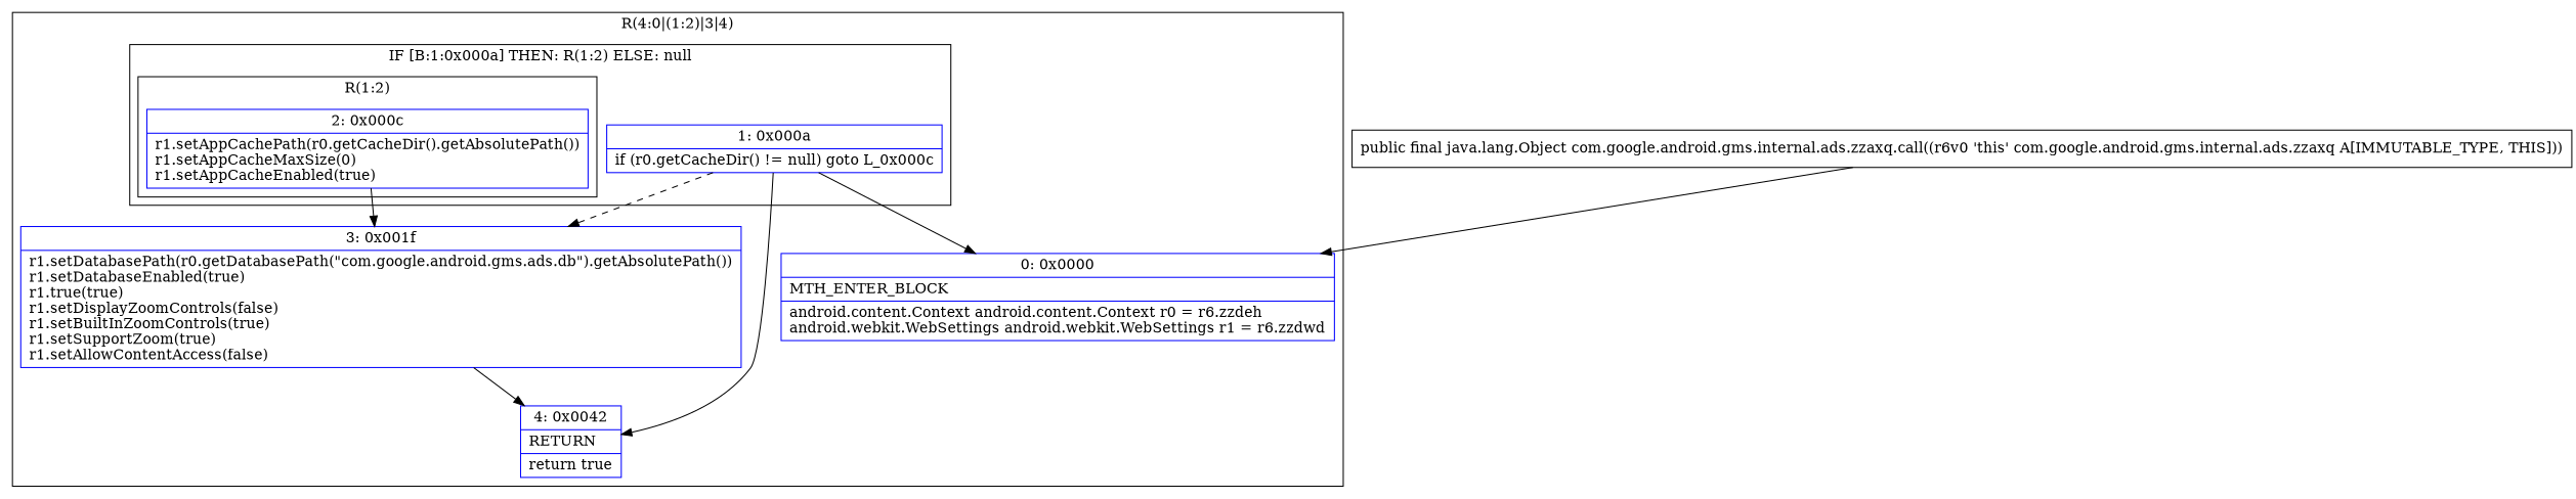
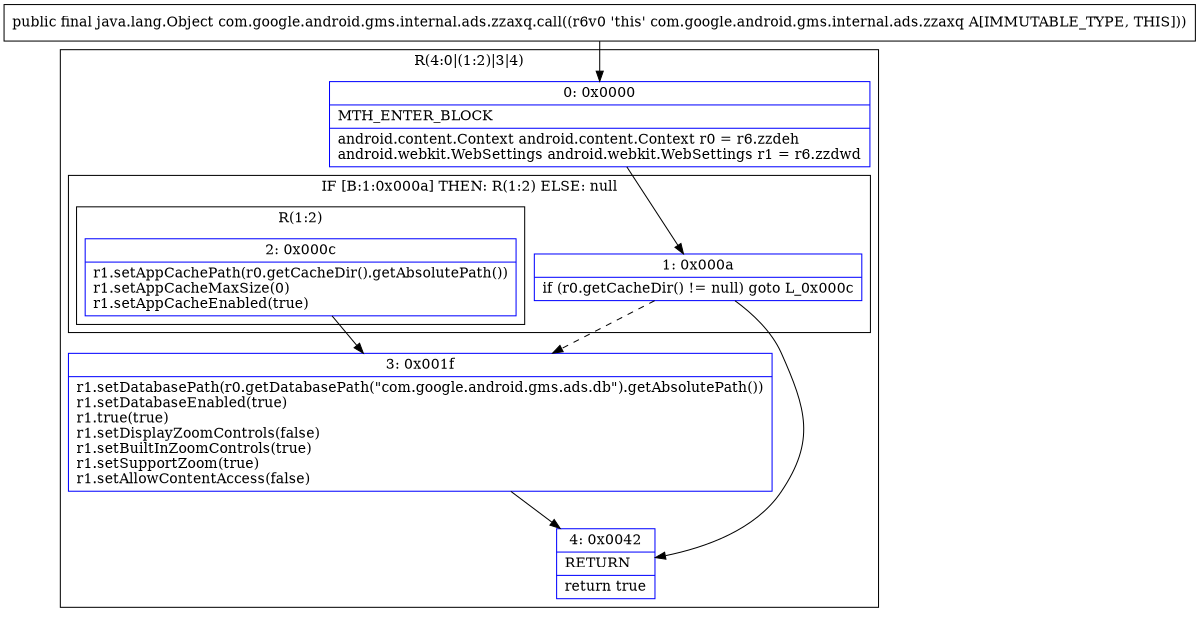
  digraph {
    node [color=blue shape=record]
    n1 [label="{2\:\ 0x000c|r1.setAppCachePath(r0.getCacheDir().getAbsolutePath())\lr1.setAppCacheMaxSize(0)\lr1.setAppCacheEnabled(true)\l}"]
    n2 [label="{1\:\ 0x000a|if (r0.getCacheDir() != null) goto L_0x000c\l}"]
    n3 [label="{0\:\ 0x0000|MTH_ENTER_BLOCK\l|android.content.Context android.content.Context r0 = r6.zzdeh\landroid.webkit.WebSettings android.webkit.WebSettings r1 = r6.zzdwd\l}"]
    n4 [label="{3\:\ 0x001f|r1.setDatabasePath(r0.getDatabasePath(\"com.google.android.gms.ads.db\").getAbsolutePath())\lr1.setDatabaseEnabled(true)\lr1.true(true)\lr1.setDisplayZoomControls(false)\lr1.setBuiltInZoomControls(true)\lr1.setSupportZoom(true)\lr1.setAllowContentAccess(false)\l}"]
    n5 [label="{4\:\ 0x0042|RETURN\l|return true\l}"]
    n6 [label="{public final java.lang.Object com.google.android.gms.internal.ads.zzaxq.call((r6v0 'this' com.google.android.gms.internal.ads.zzaxq A[IMMUTABLE_TYPE, THIS])) }" color=""]
    subgraph cluster_1 {
      label="R(4:0|(1:2)|3|4)"
      n3
      n4
      n5
      subgraph cluster_2 {
        label="IF [B:1:0x000a] THEN: R(1:2) ELSE: null"
        n2
        subgraph cluster_3 {
          label="R(1:2)"
          n1
        }
      }
    }
    n1 -> n4
    n2 -> n4 [style=dashed]
    n2 -> n5
-   n2 -> n3
+   n3 -> n2
    n4 -> n5
    n6 -> n3
  }
